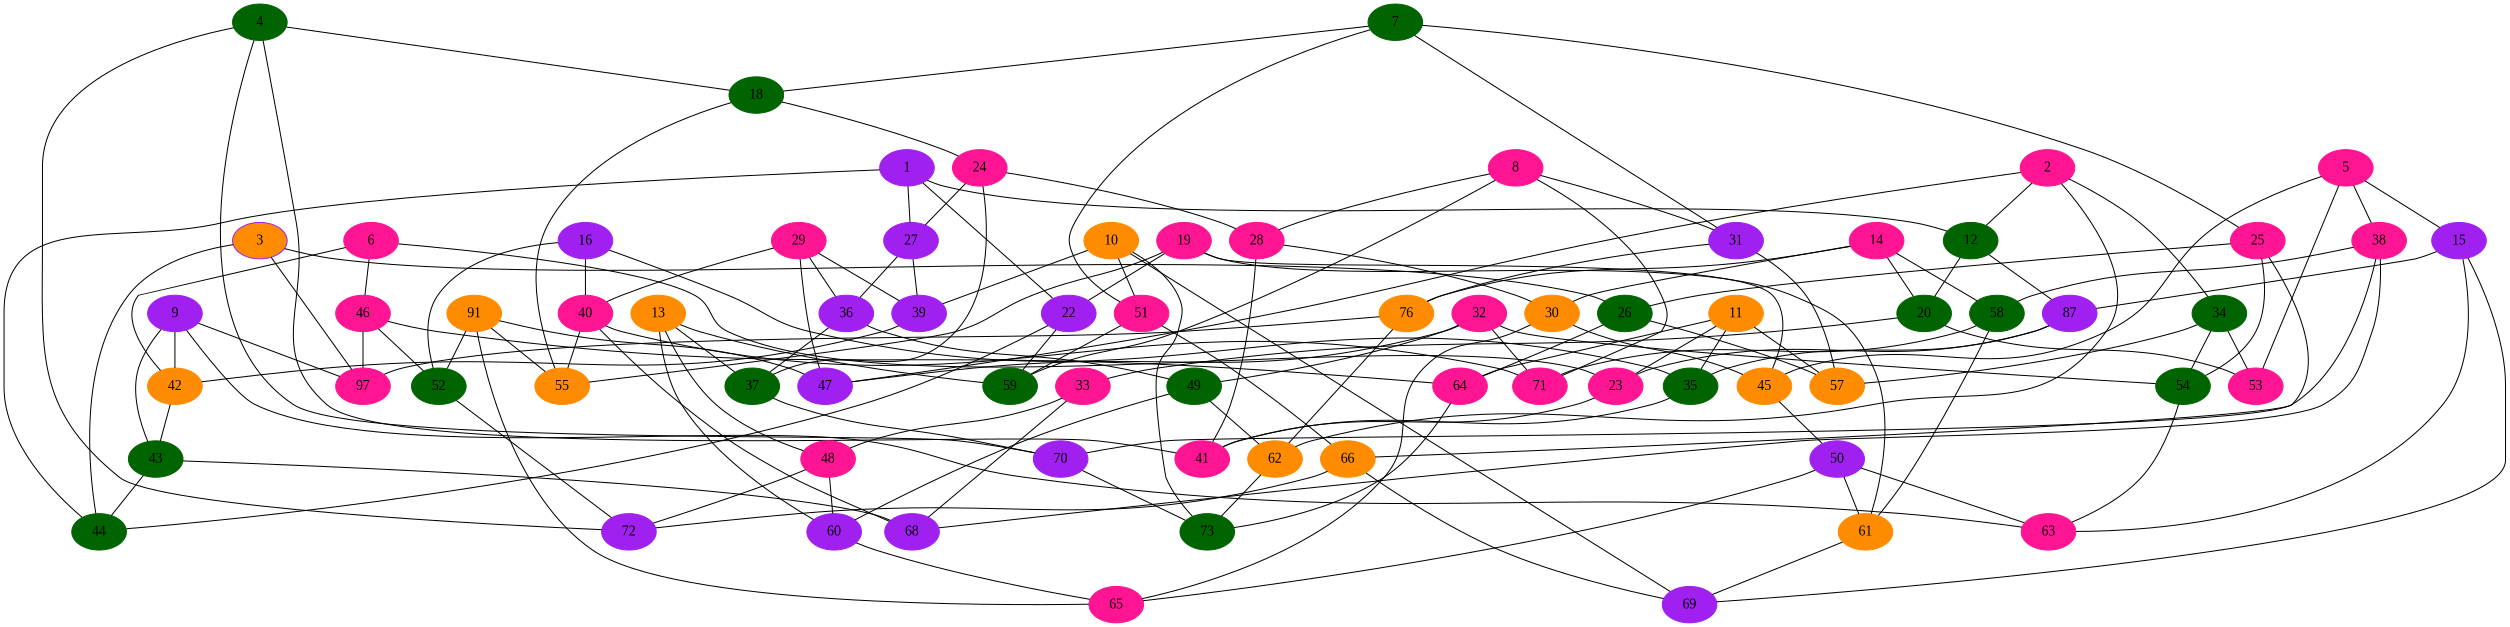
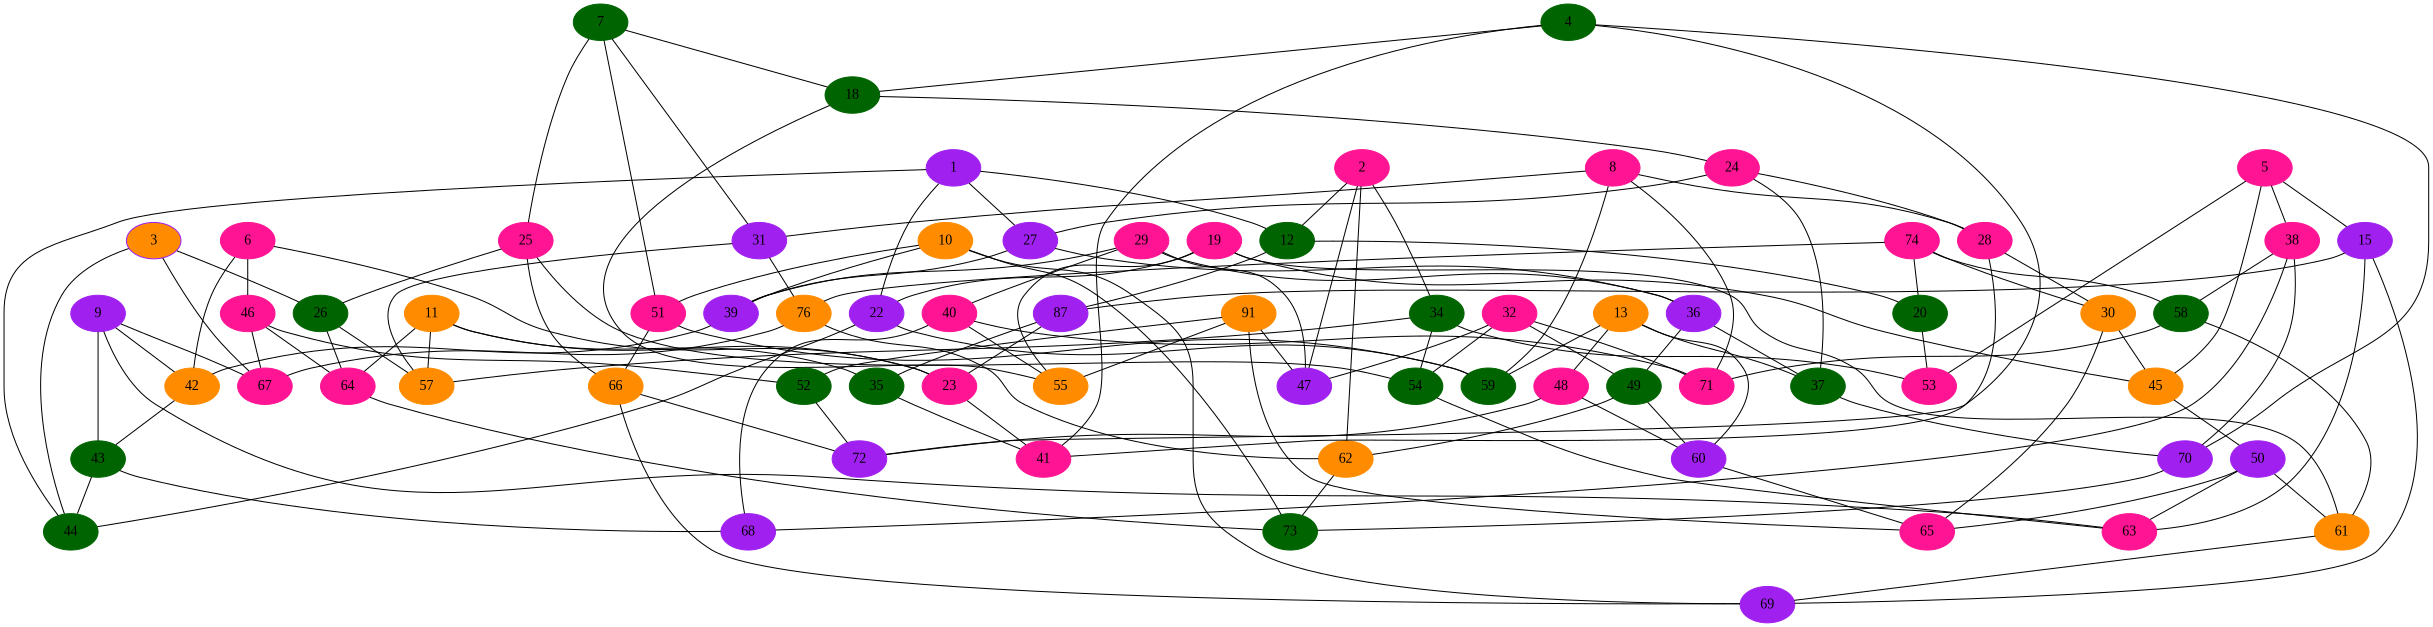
  graph {
    fontname="Liberation Serif"
    node [color=deeppink fontname="Liberation Serif" style=filled]
    edge [fontname="Liberation Serif"]
    1 [color=purple]
    12 [color=darkgreen]
    22 [color=purple]
    27 [color=purple]
    44 [color=darkgreen]
    n6 [color=purple label=87]
    20 [color=darkgreen]
    59 [color=darkgreen]
    39 [color=purple]
    36 [color=purple]
    2
    34 [color=darkgreen]
    47 [color=purple]
    62 [color=darkorange]
    53
    57 [color=darkorange]
    54 [color=darkgreen]
    73 [color=darkgreen]
    3 [color=purple fillcolor=darkorange]
    26 [color=darkgreen]
-   67 [label=97]
+   67
    64
    4 [color=darkgreen]
    18 [color=darkgreen]
    41
    70 [color=purple]
    72 [color=purple]
    24
    55 [color=darkorange]
    5
    15 [color=purple]
    38
    45 [color=darkorange]
    63
    69 [color=purple]
    58 [color=darkgreen]
    68 [color=purple]
    50 [color=purple]
    6
    23
    42 [color=darkorange]
    46
-   33
    48
    43 [color=darkgreen]
    52 [color=darkgreen]
    7 [color=darkgreen]
    25
    31 [color=purple]
    51
    66 [color=darkorange]
    n52 [color=darkorange label=76]
    8
    28
    71
    30 [color=darkorange]
    9 [color=purple]
    10 [color=darkorange]
    11 [color=darkorange]
    35 [color=darkgreen]
    13 [color=darkorange]
    37 [color=darkgreen]
    60 [color=purple]
    65
-   14
+   14 [label=74]
    61 [color=darkorange]
-   16 [color=purple]
    40
    19
    n70 [color=darkorange label=91]
    49 [color=darkgreen]
    29
    32
    1 -- 12
    1 -- 22
    1 -- 27
    1 -- 44
    12 -- n6
    12 -- 20
    22 -- 44
    22 -- 59
    27 -- 39
    27 -- 36
    n6 -- 23
    n6 -- 35
    20 -- 53
-   20 -- 33
    39 -- 42
    36 -- 37
    36 -- 49
    2 -- 12
    2 -- 34
    2 -- 47
    2 -- 62
    34 -- 53
    34 -- 57
    34 -- 54
    62 -- 73
    54 -- 63
    3 -- 44
    3 -- 26
    3 -- 67
    26 -- 57
    26 -- 64
    64 -- 73
    4 -- 18
    4 -- 41
    4 -- 70
    4 -- 72
    18 -- 24
    18 -- 55
    70 -- 73
    24 -- 27
    24 -- 28
    24 -- 37
    5 -- 53
    5 -- 15
    5 -- 38
    5 -- 45
    15 -- n6
    15 -- 63
    15 -- 69
    38 -- 70
    38 -- 58
    38 -- 68
    45 -- 50
    58 -- 71
    58 -- 61
    50 -- 63
    50 -- 65
    50 -- 61
    6 -- 23
    6 -- 42
    6 -- 46
    23 -- 41
    42 -- 43
    46 -- 67
    46 -- 64
    46 -- 52
-   33 -- 68
-   33 -- 48
    48 -- 72
    48 -- 60
    43 -- 44
    43 -- 68
    52 -- 72
    7 -- 18
    7 -- 25
    7 -- 31
    7 -- 51
    25 -- 54
    25 -- 26
    25 -- 66
    31 -- 57
    31 -- n52
    51 -- 59
    51 -- 66
    66 -- 72
    66 -- 69
    n52 -- 62
    n52 -- 67
    8 -- 59
    8 -- 31
    8 -- 28
    8 -- 71
    28 -- 41
    28 -- 30
    30 -- 45
    30 -- 65
    9 -- 67
    9 -- 63
    9 -- 42
    9 -- 43
    10 -- 39
    10 -- 73
    10 -- 69
    10 -- 51
    11 -- 57
    11 -- 64
    11 -- 23
    11 -- 35
    35 -- 41
    13 -- 59
    13 -- 48
    13 -- 37
    13 -- 60
    37 -- 70
    60 -- 65
    14 -- 20
    14 -- 58
    14 -- n52
    14 -- 30
    61 -- 69
-   16 -- 52
-   16 -- 35
-   16 -- 40
    40 -- 55
    40 -- 68
    40 -- 71
    19 -- 22
    19 -- 55
    19 -- 45
    19 -- 61
    n70 -- 47
    n70 -- 55
    n70 -- 52
    n70 -- 65
    49 -- 62
    49 -- 60
    29 -- 39
    29 -- 36
    29 -- 47
    29 -- 40
    32 -- 47
    32 -- 54
    32 -- 71
    32 -- 49
  }
